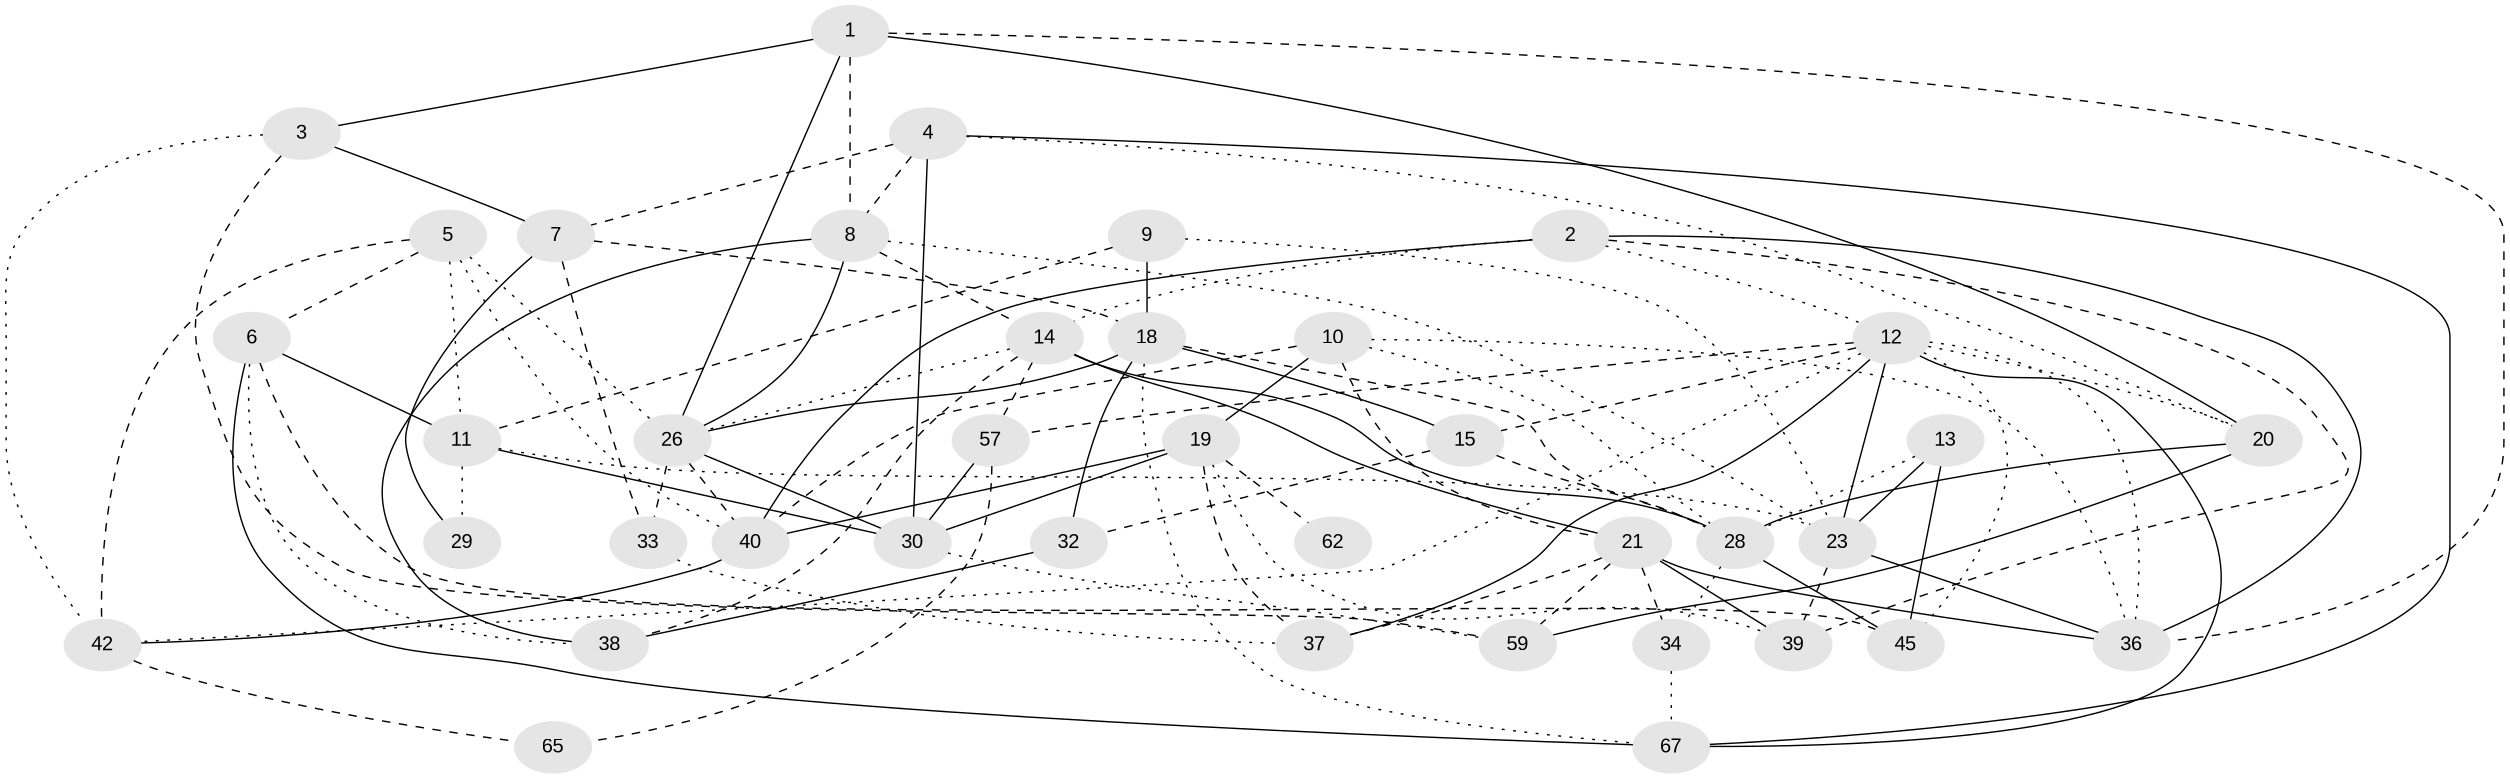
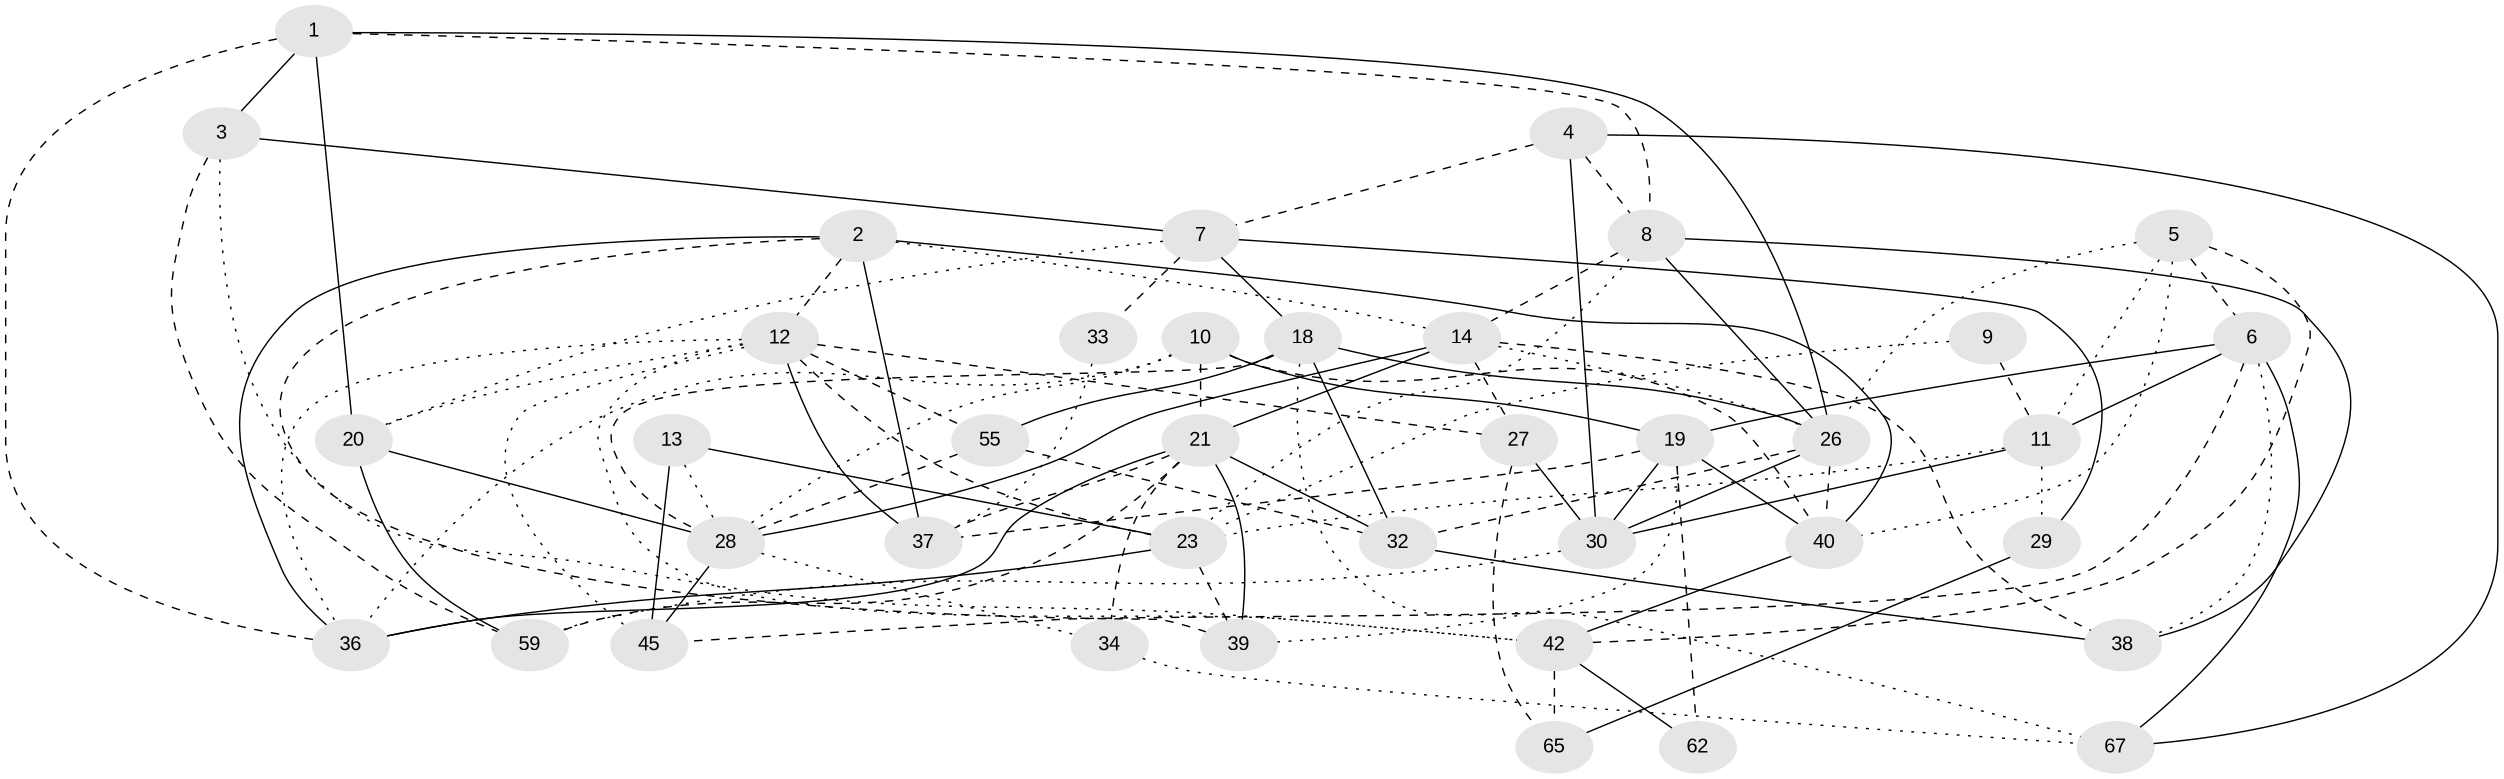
  graph {
    fontname="Liberation Sans"
    node [color=gray90 fontname="Liberation Sans" style=filled]
    edge [fontname="Liberation Sans" style=solid]
    1 [super="+53"]
    3
    8 [super="+31"]
    20 [super="+43"]
    26 [super="+35"]
    36 [super="+66"]
    7 [super="+41"]
    42 [super="+63"]
    59
    14 [super="+67"]
    38
    23 [super="+46"]
    n13 [label=28 super="+25"]
    40 [super="+48"]
    30 [super="+60"]
    33
    2 [super="+16"]
    12 [super="+28"]
    37 [super="+44"]
    39
    n21 [label=67 super="+49"]
    45 [super="+51"]
-   15
-   27 [super="+57" label=57]
+   15 [label=55]
+   27 [super="+57"]
    21 [super="+54"]
    18
    29
    62
    65
    4 [super="+56"]
    5 [super="+61"]
    6 [super="+58"]
    11 [super="+17"]
    19 [super="+55"]
    32 [super="+52"]
    9
    10 [super="+22"]
    34
    13 [super="+50"]
    1 -- 3
    1 -- 8 [style=dashed]
    1 -- 20
    1 -- 26
    1 -- 36 [style=dashed]
    3 -- 7
    3 -- 42 [style=dotted]
    3 -- 59 [style=dashed]
    8 -- 26
    8 -- 14 [style=dashed]
    8 -- 38
    8 -- 23 [style=dotted]
    20 -- 59
    20 -- n13
    26 -- 40 [style=dashed]
    26 -- 30
-   26 -- 33 [style=dashed]
-   4 -- 20 [style=dotted]
+   26 -- 32 [style=dashed]
+   7 -- 20 [style=dotted]
    7 -- 33 [style=dashed]
-   7 -- 18 [style=dashed]
+   7 -- 18
    7 -- 29
+   42 -- 62
    42 -- 65 [style=dashed]
    14 -- 26 [style=dotted]
    14 -- 38 [style=dashed]
    14 -- n13
    14 -- 27 [style=dashed]
    14 -- 21
    23 -- 36
    23 -- 39 [style=dashed]
    n13 -- 45
    n13 -- 34 [style=dotted]
    40 -- 42
    30 -- 59 [style=dotted]
    33 -- 37 [style=dotted]
    2 -- 36
    2 -- 14 [style=dotted weight=2]
    2 -- 40
-   2 -- 12 [style=dotted]
+   2 -- 12 [style=dashed]
+   2 -- 37
    2 -- 39 [style=dashed]
    12 -- 20 [style=dotted]
    12 -- 36 [style=dotted]
    12 -- 42 [style=dotted]
-   12 -- 23
+   12 -- 23 [style=dashed]
    12 -- 37
-   12 -- n21
    12 -- 45 [style=dotted]
    12 -- 15 [style=dashed]
    12 -- 27 [style=dashed]
    15 -- n13 [style=dashed]
    15 -- 32 [style=dashed]
    27 -- 30
    27 -- 65 [style=dashed]
    21 -- 36
    21 -- 59 [style=dashed]
    21 -- 37 [style=dashed]
    21 -- 39
+   21 -- 32
    21 -- 34 [style=dashed]
    18 -- 26
    18 -- n13 [style=dashed]
    18 -- n21 [style=dotted]
    18 -- 15
    18 -- 32
+   29 -- 65
    4 -- 8 [style=dashed]
    4 -- 7 [style=dashed]
    4 -- 30
    4 -- n21
    5 -- 26 [style=dotted]
    5 -- 42 [style=dashed]
    5 -- 40 [style=dotted]
    5 -- 6 [style=dashed]
    5 -- 11 [style=dotted]
    6 -- 38 [style=dotted]
    6 -- n21
    6 -- 45 [style=dashed]
    6 -- 11
+   6 -- 19
    11 -- 23 [style=dotted]
    11 -- 30 [weight=2]
    11 -- 29 [style=dotted]
    19 -- 40
    19 -- 30
    19 -- 37 [style=dashed]
    19 -- 39 [style=dotted]
    19 -- 62 [style=dashed]
    32 -- 38
    9 -- 23 [style=dotted]
-   9 -- 18
    9 -- 11 [style=dashed]
    10 -- 36 [style=dotted]
    10 -- n13 [style=dotted]
    10 -- 40 [style=dashed]
    10 -- 21 [style=dashed]
    10 -- 19
    34 -- n21 [style=dotted]
    13 -- 23
    13 -- n13 [style=dotted weight=2]
    13 -- 45
  }
